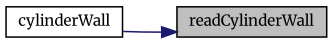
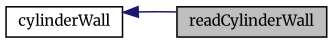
  digraph {
    rankdir=RL
    fontname=Merriweather
    node [color=black fontname=Merriweather fontsize=10 shape=record style=filled]
    n1 [fillcolor=grey75 fontcolor=black height=0.2 label=readCylinderWall width=0.4]
    n2 [fillcolor=white height=0.2 label=cylinderWall width=0.4]
-   n1 -> n2 [color=midnightblue dir=back fontname=Merriweather fontsize=10 labelfontname=Helvetica labelfontsize=10 style=solid]
+   n2 -> n1 [color=midnightblue dir=back fontname=Merriweather fontsize=10 labelfontname=Helvetica labelfontsize=10 style=solid]
  }
